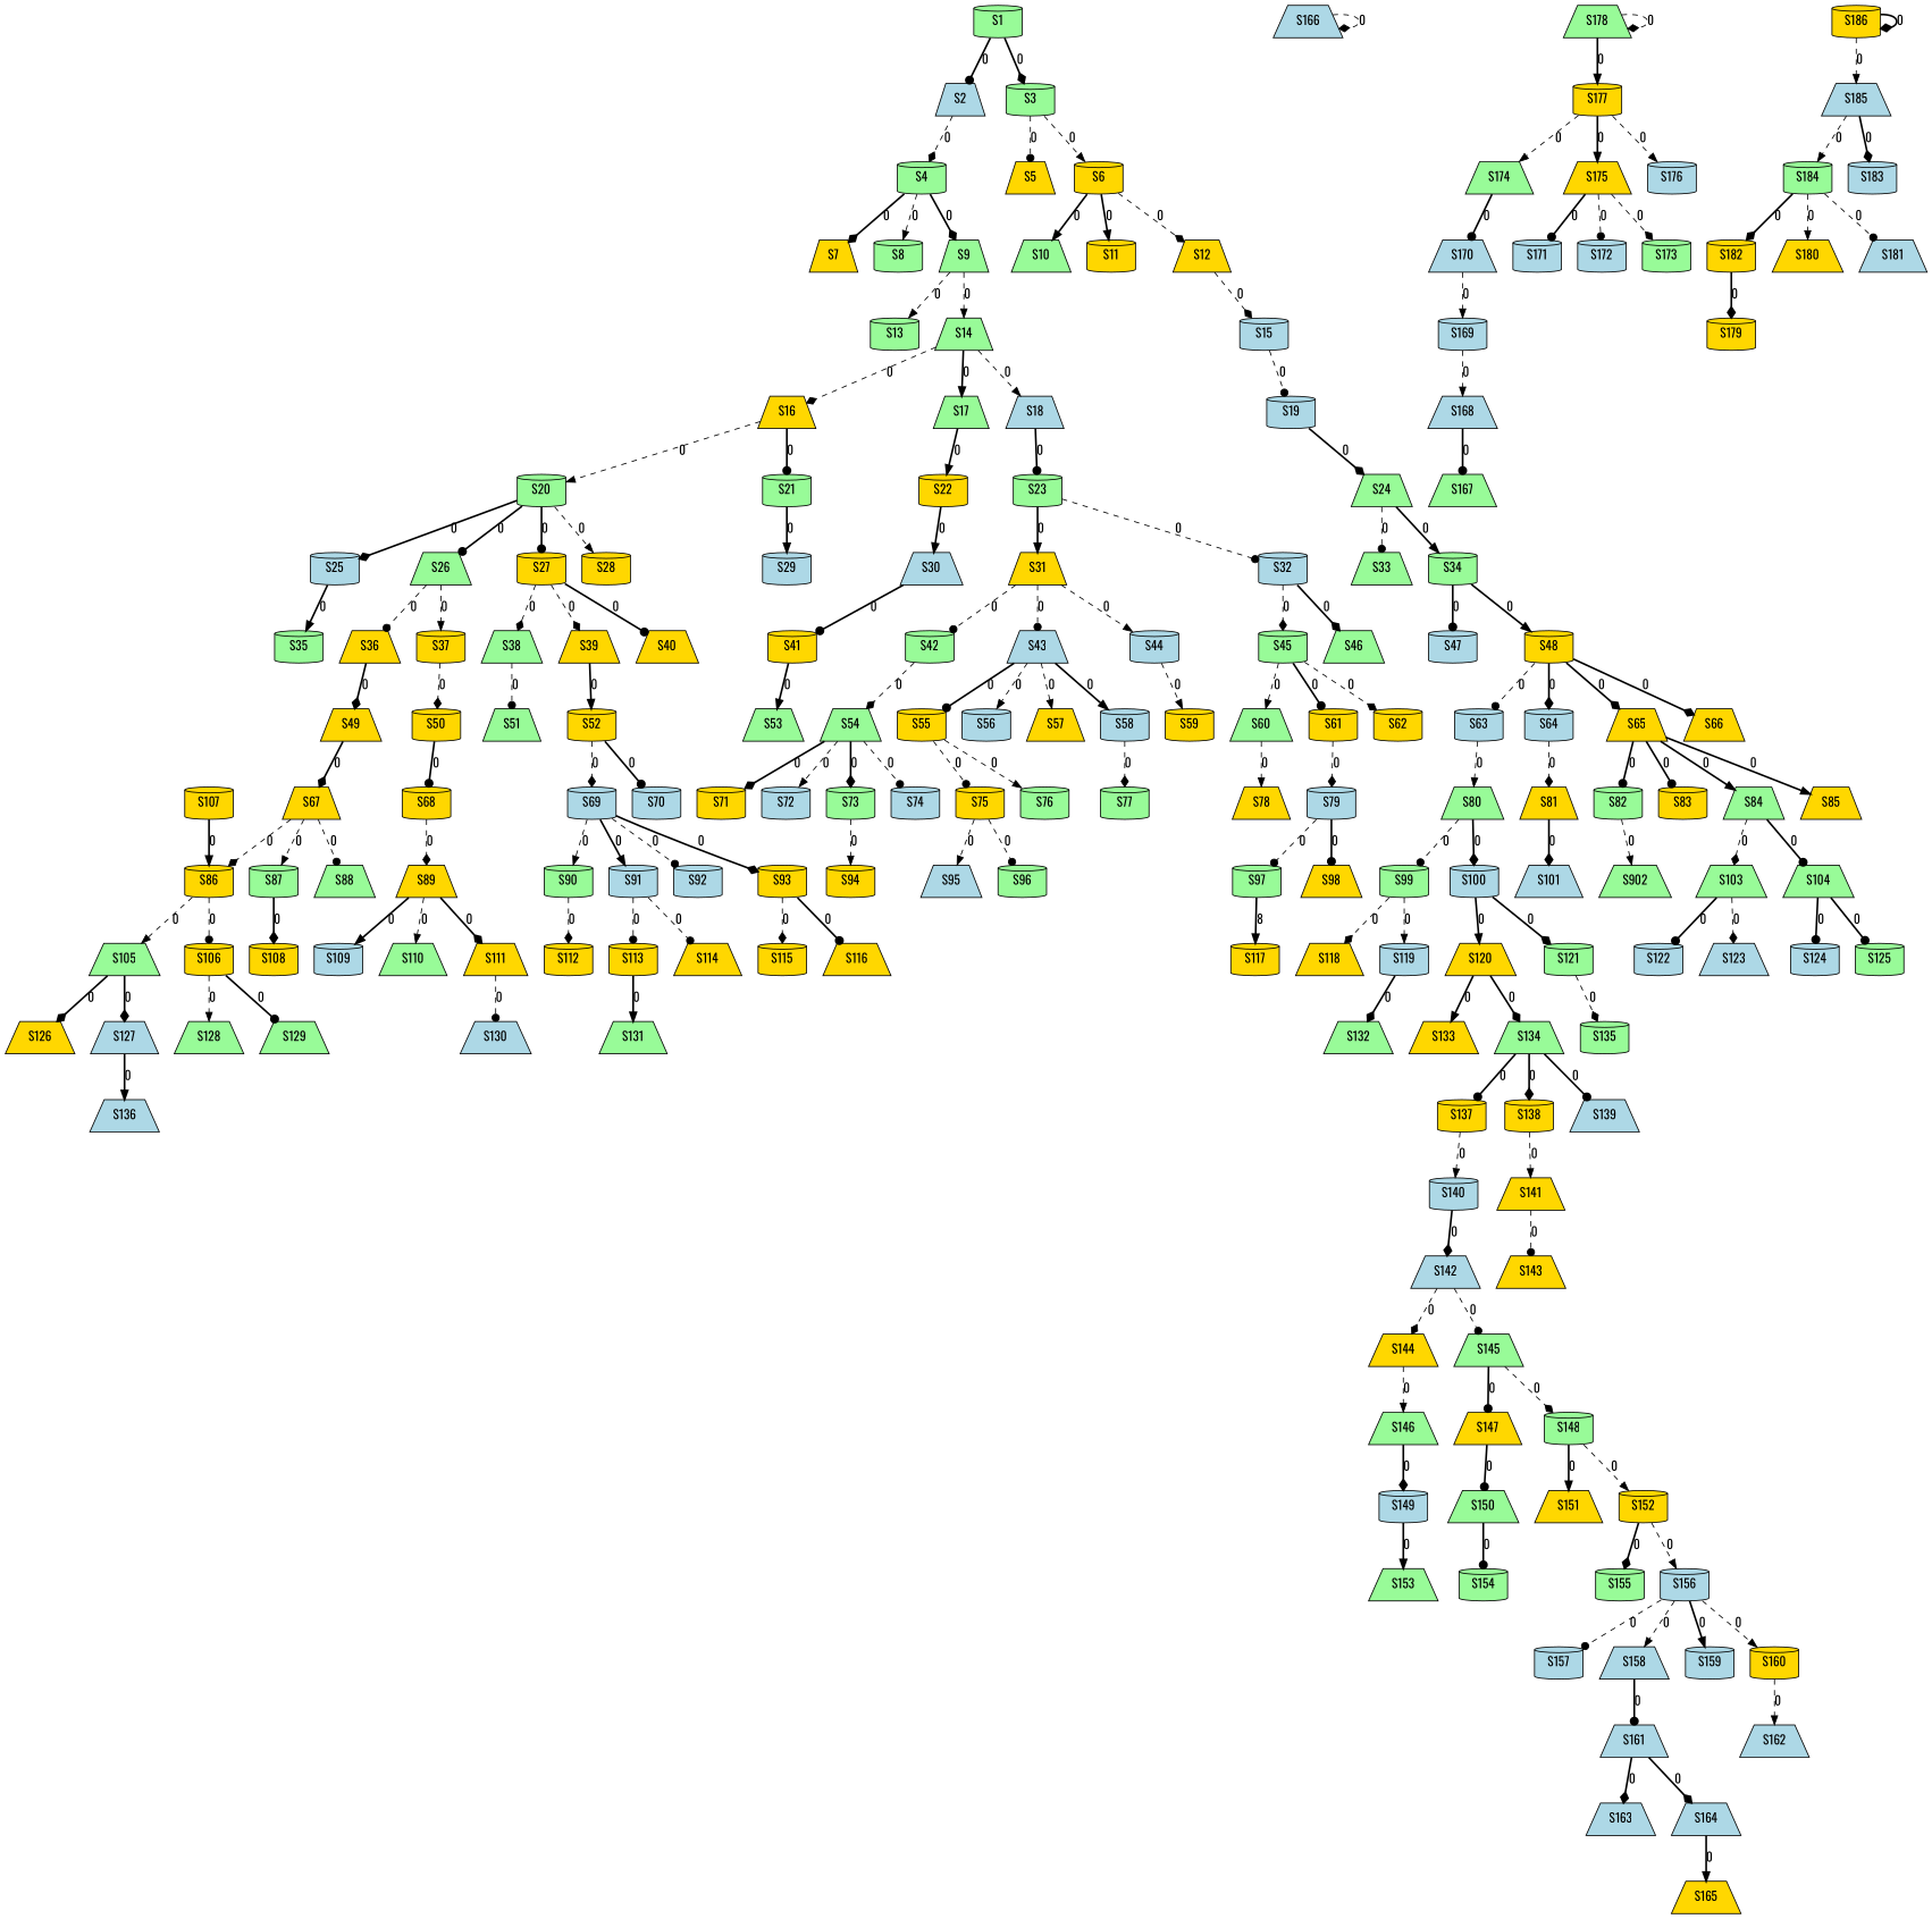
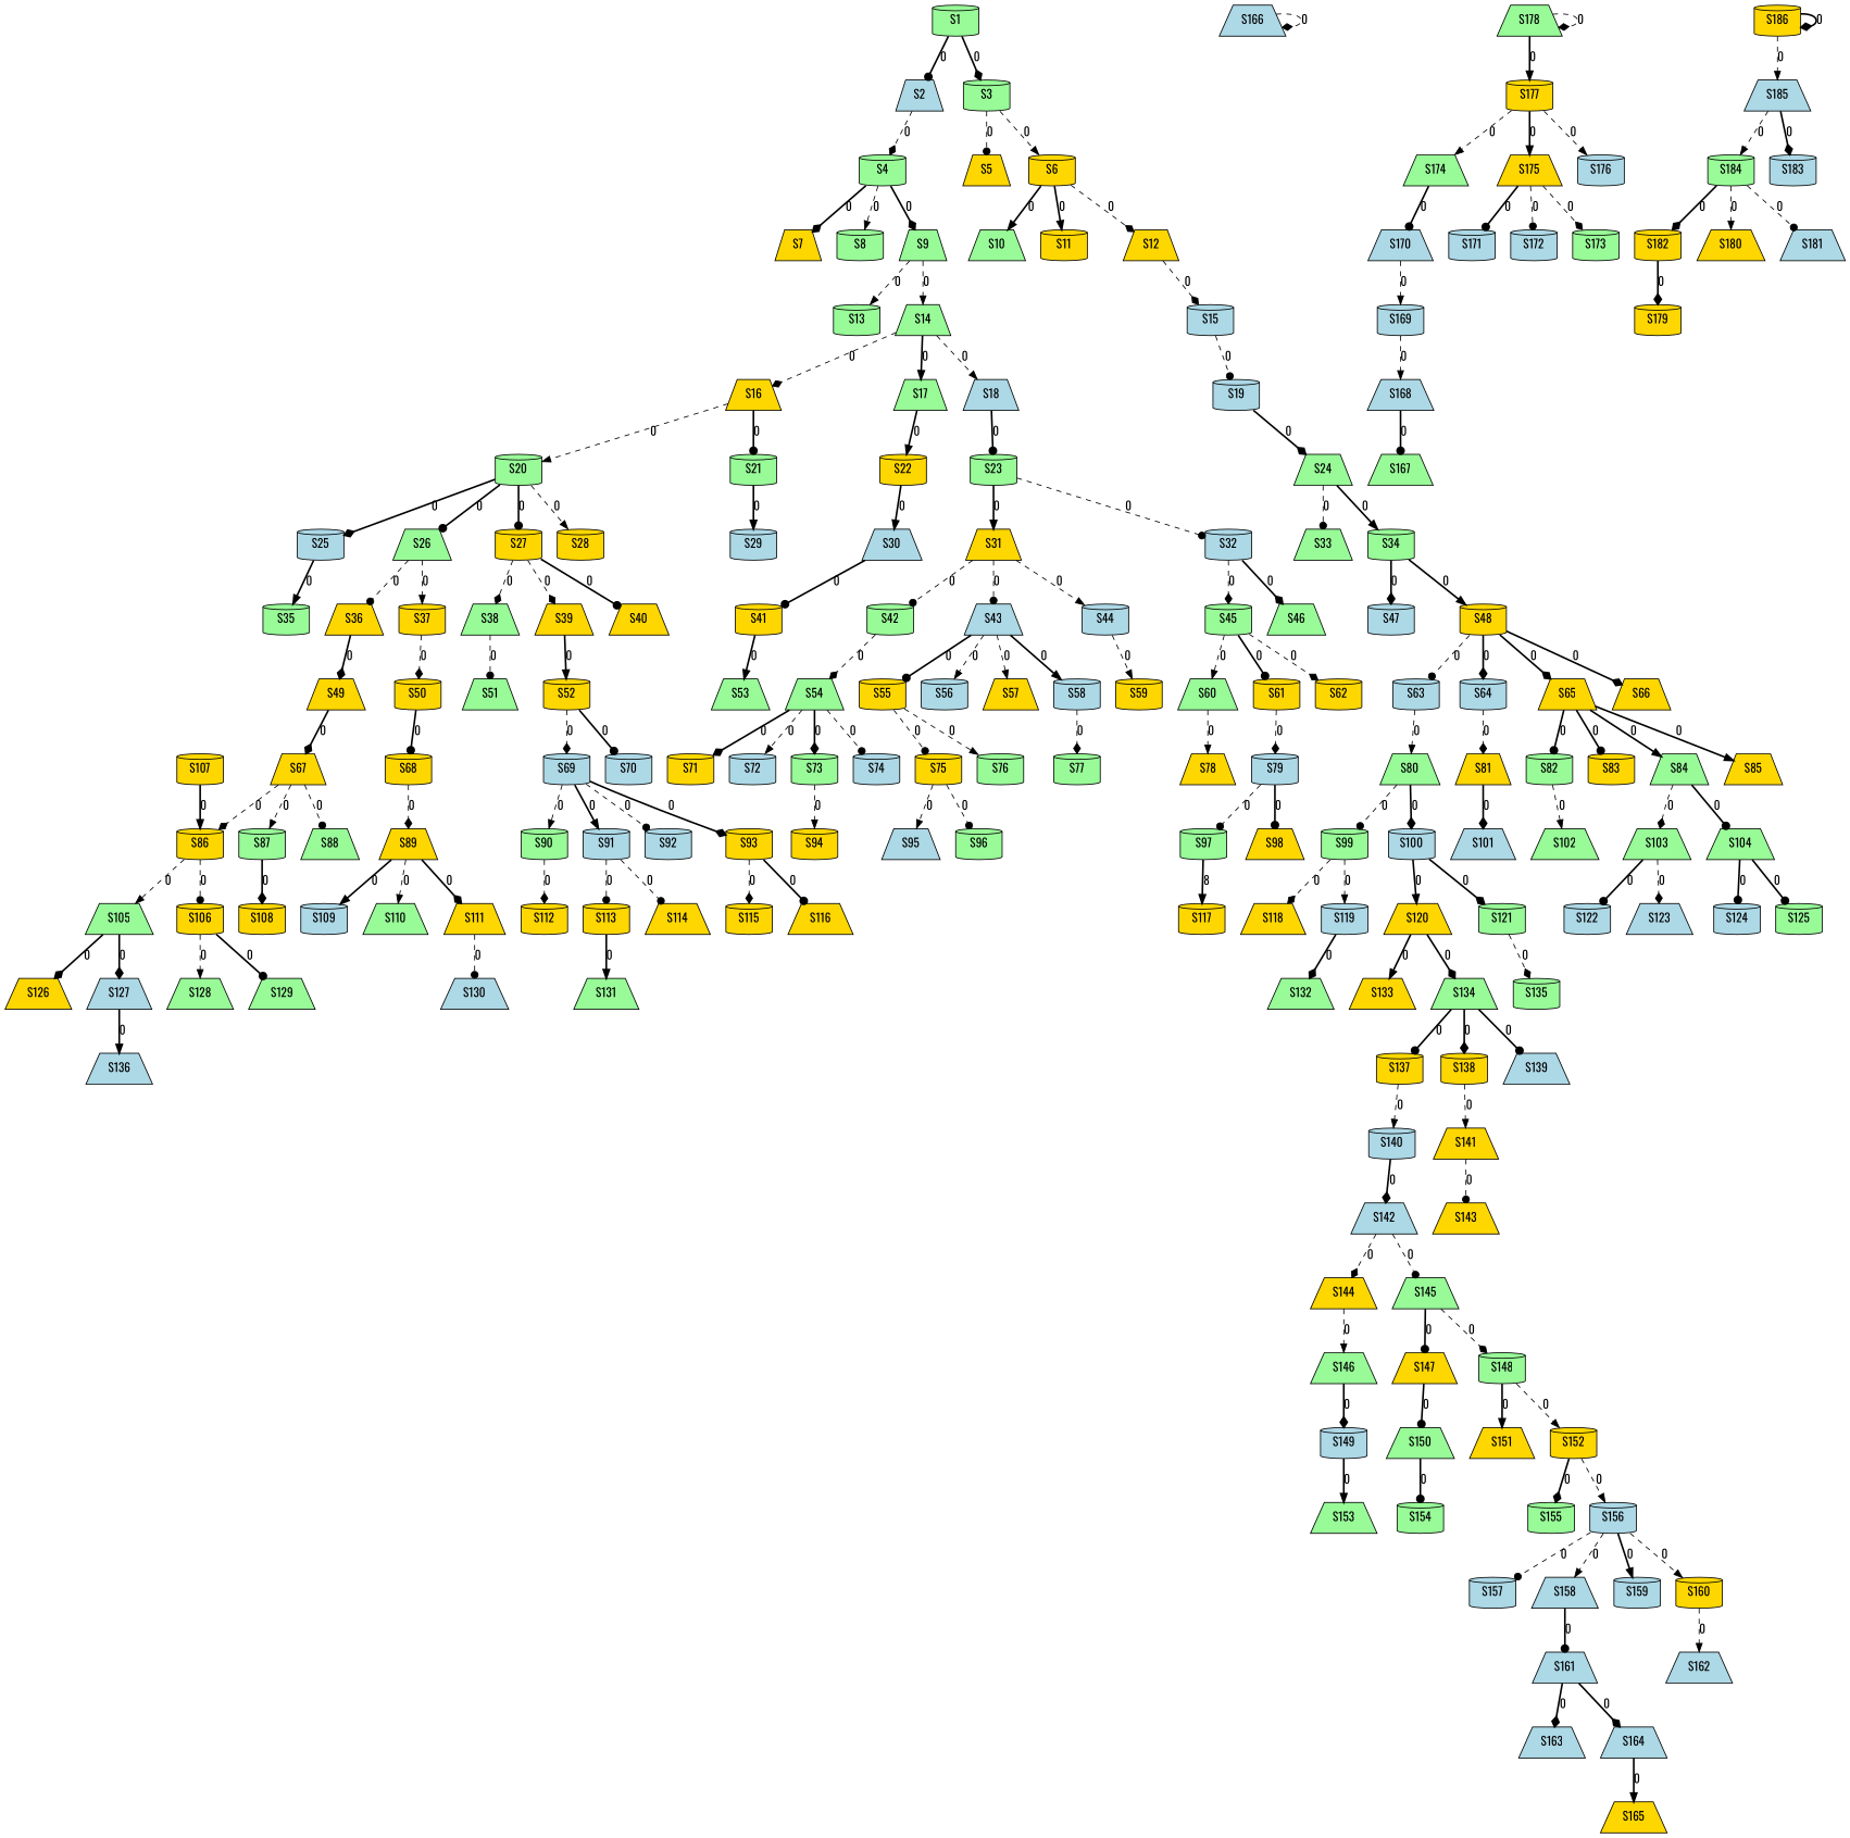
  strict digraph {
    fontname=Oswald
    node [fillcolor=gold fontname=Oswald shape=cylinder style=filled]
    edge [arrowhead=normal fontname=Oswald style=dashed]
    S1 [fillcolor=palegreen]
    S2 [fillcolor=lightblue shape=trapezium]
    S3 [fillcolor=palegreen]
    S4 [fillcolor=palegreen]
    S5 [shape=trapezium]
    S6
    S7 [shape=trapezium]
    S8 [fillcolor=palegreen]
    S9 [fillcolor=palegreen shape=trapezium]
    S10 [fillcolor=palegreen shape=trapezium]
    S11
    S12 [shape=trapezium]
    S13 [fillcolor=palegreen]
    S14 [fillcolor=palegreen shape=trapezium]
    S15 [fillcolor=lightblue]
    S16 [shape=trapezium]
    S17 [fillcolor=palegreen shape=trapezium]
    S18 [fillcolor=lightblue shape=trapezium]
    S19 [fillcolor=lightblue]
    S20 [fillcolor=palegreen]
    S21 [fillcolor=palegreen]
    S22
    S23 [fillcolor=palegreen]
    S24 [fillcolor=palegreen shape=trapezium]
    S25 [fillcolor=lightblue]
    S26 [fillcolor=palegreen shape=trapezium]
    S27
    S28
    S29 [fillcolor=lightblue]
    S30 [fillcolor=lightblue shape=trapezium]
    S31 [shape=trapezium]
    S32 [fillcolor=lightblue]
    S33 [fillcolor=palegreen shape=trapezium]
    S34 [fillcolor=palegreen]
    S35 [fillcolor=palegreen]
    S36 [shape=trapezium]
    S37
    S38 [fillcolor=palegreen shape=trapezium]
    S39 [shape=trapezium]
    S40 [shape=trapezium]
    S41
    S42 [fillcolor=palegreen]
    S43 [fillcolor=lightblue shape=trapezium]
    S44 [fillcolor=lightblue]
    S45 [fillcolor=palegreen]
    S46 [fillcolor=palegreen shape=trapezium]
    S47 [fillcolor=lightblue]
    S48
    S49 [shape=trapezium]
    S50
    S51 [fillcolor=palegreen shape=trapezium]
    S52
    S53 [fillcolor=palegreen shape=trapezium]
    S54 [fillcolor=palegreen shape=trapezium]
    S55
    S56 [fillcolor=lightblue]
    S57 [shape=trapezium]
    S58 [fillcolor=lightblue]
    S59
    S60 [fillcolor=palegreen shape=trapezium]
    S61
    S62
    S63 [fillcolor=lightblue]
    S64 [fillcolor=lightblue]
    S65 [shape=trapezium]
    S66 [shape=trapezium]
    S67 [shape=trapezium]
    S68
    S69 [fillcolor=lightblue]
    S70 [fillcolor=lightblue]
    S71
    S72 [fillcolor=lightblue]
    S73 [fillcolor=palegreen]
    S74 [fillcolor=lightblue]
    S75
    S76 [fillcolor=palegreen]
    S77 [fillcolor=palegreen]
    S78 [shape=trapezium]
    S79 [fillcolor=lightblue]
    S80 [fillcolor=palegreen shape=trapezium]
    S81 [shape=trapezium]
    S82 [fillcolor=palegreen]
    S83
    S84 [fillcolor=palegreen shape=trapezium]
    S85 [shape=trapezium]
    S86
    S87 [fillcolor=palegreen]
    S88 [fillcolor=palegreen shape=trapezium]
    S89 [shape=trapezium]
    S90 [fillcolor=palegreen]
    S91 [fillcolor=lightblue]
    S92 [fillcolor=lightblue]
    S93
    S94
    S95 [fillcolor=lightblue shape=trapezium]
    S96 [fillcolor=palegreen]
    S97 [fillcolor=palegreen]
    S98 [shape=trapezium]
    S99 [fillcolor=palegreen]
    S100 [fillcolor=lightblue]
    S101 [fillcolor=lightblue shape=trapezium]
-   S102 [fillcolor=palegreen shape=trapezium label=S902]
+   S102 [fillcolor=palegreen shape=trapezium]
    S103 [fillcolor=palegreen shape=trapezium]
    S104 [fillcolor=palegreen shape=trapezium]
    S105 [fillcolor=palegreen shape=trapezium]
    S106
    S108
    S109 [fillcolor=lightblue]
    S110 [fillcolor=palegreen shape=trapezium]
    S111 [shape=trapezium]
    S112
    S113
    S114 [shape=trapezium]
    S115
    S116 [shape=trapezium]
    S117
    S118 [shape=trapezium]
    S119 [fillcolor=lightblue]
    S120 [shape=trapezium]
    S121 [fillcolor=palegreen]
    S122 [fillcolor=lightblue]
    S123 [fillcolor=lightblue shape=trapezium]
    S124 [fillcolor=lightblue]
    S125 [fillcolor=palegreen]
    S126 [shape=trapezium]
    S127 [fillcolor=lightblue shape=trapezium]
    S128 [fillcolor=palegreen shape=trapezium]
    S129 [fillcolor=palegreen shape=trapezium]
    S107
    S130 [fillcolor=lightblue shape=trapezium]
    S131 [fillcolor=palegreen shape=trapezium]
    S132 [fillcolor=palegreen shape=trapezium]
    S133 [shape=trapezium]
    S134 [fillcolor=palegreen shape=trapezium]
    S135 [fillcolor=palegreen]
    S136 [fillcolor=lightblue shape=trapezium]
    S137
    S138
    S139 [fillcolor=lightblue shape=trapezium]
    S140 [fillcolor=lightblue]
    S141 [shape=trapezium]
    S142 [fillcolor=lightblue shape=trapezium]
    S143 [shape=trapezium]
    S144 [shape=trapezium]
    S145 [fillcolor=palegreen shape=trapezium]
    S146 [fillcolor=palegreen shape=trapezium]
    S147 [shape=trapezium]
    S148 [fillcolor=palegreen]
    S149 [fillcolor=lightblue]
    S150 [fillcolor=palegreen shape=trapezium]
    S151 [shape=trapezium]
    S152
    S153 [fillcolor=palegreen shape=trapezium]
    S154 [fillcolor=palegreen]
    S155 [fillcolor=palegreen]
    S156 [fillcolor=lightblue]
    S157 [fillcolor=lightblue]
    S158 [fillcolor=lightblue shape=trapezium]
    S159 [fillcolor=lightblue]
    S160
    S161 [fillcolor=lightblue shape=trapezium]
    S162 [fillcolor=lightblue shape=trapezium]
    S163 [fillcolor=lightblue shape=trapezium]
    S164 [fillcolor=lightblue shape=trapezium]
    S165 [shape=trapezium]
    S166 [fillcolor=lightblue shape=trapezium]
    S168 [fillcolor=lightblue shape=trapezium]
    S167 [fillcolor=palegreen shape=trapezium]
    S169 [fillcolor=lightblue]
    S170 [fillcolor=lightblue shape=trapezium]
    S174 [fillcolor=palegreen shape=trapezium]
    S175 [shape=trapezium]
    S171 [fillcolor=lightblue]
    S172 [fillcolor=lightblue]
    S173 [fillcolor=palegreen]
    S177
    S176 [fillcolor=lightblue]
    S178 [fillcolor=palegreen shape=trapezium]
    S182
    S179
    S184 [fillcolor=palegreen]
    S180 [shape=trapezium]
    S181 [fillcolor=lightblue shape=trapezium]
    S185 [fillcolor=lightblue shape=trapezium]
    S183 [fillcolor=lightblue]
    S186
    S1 -> S2 [arrowhead=dot label=0 style=bold]
    S1 -> S3 [arrowhead=diamond label=0 style=bold]
    S2 -> S4 [arrowhead=diamond label=0]
    S3 -> S5 [arrowhead=dot label=0]
    S3 -> S6 [label=0]
    S4 -> S7 [arrowhead=diamond label=0 style=bold]
    S4 -> S8 [label=0]
    S4 -> S9 [arrowhead=diamond label=0 style=bold]
    S6 -> S10 [label=0 style=bold]
    S6 -> S11 [label=0 style=bold]
    S6 -> S12 [arrowhead=diamond label=0]
    S9 -> S13 [label=0]
    S9 -> S14 [label=0]
    S12 -> S15 [arrowhead=diamond label=0]
    S14 -> S16 [arrowhead=diamond label=0]
    S14 -> S17 [label=0 style=bold]
    S14 -> S18 [label=0]
    S15 -> S19 [arrowhead=dot label=0]
    S16 -> S20 [label=0]
    S16 -> S21 [arrowhead=dot label=0 style=bold]
    S17 -> S22 [label=0 style=bold]
    S18 -> S23 [arrowhead=dot label=0 style=bold]
    S19 -> S24 [arrowhead=diamond label=0 style=bold]
    S20 -> S25 [arrowhead=diamond label=0 style=bold]
    S20 -> S26 [arrowhead=dot label=0 style=bold]
    S20 -> S27 [arrowhead=dot label=0 style=bold]
    S20 -> S28 [label=0]
    S21 -> S29 [label=0 style=bold]
    S22 -> S30 [label=0 style=bold]
    S23 -> S31 [label=0 style=bold]
    S23 -> S32 [arrowhead=dot label=0]
    S24 -> S33 [arrowhead=dot label=0]
    S24 -> S34 [label=0 style=bold]
    S25 -> S35 [label=0 style=bold]
    S26 -> S36 [arrowhead=dot label=0]
    S26 -> S37 [label=0]
    S27 -> S38 [arrowhead=diamond label=0]
    S27 -> S39 [arrowhead=diamond label=0]
    S27 -> S40 [arrowhead=dot label=0 style=bold]
    S30 -> S41 [arrowhead=dot label=0 style=bold]
    S31 -> S42 [arrowhead=dot label=0]
    S31 -> S43 [arrowhead=dot label=0]
    S31 -> S44 [label=0]
    S32 -> S45 [arrowhead=diamond label=0]
    S32 -> S46 [arrowhead=diamond label=0 style=bold]
-   S34 -> S47 [arrowhead=dot label=0 style=bold]
+   S34 -> S47 [arrowhead=diamond label=0 style=bold]
    S34 -> S48 [label=0 style=bold]
    S36 -> S49 [arrowhead=diamond label=0 style=bold]
    S37 -> S50 [arrowhead=diamond label=0]
    S38 -> S51 [arrowhead=dot label=0]
    S39 -> S52 [label=0 style=bold]
    S41 -> S53 [label=0 style=bold]
    S42 -> S54 [arrowhead=diamond label=0]
    S43 -> S55 [arrowhead=dot label=0 style=bold]
    S43 -> S56 [label=0]
    S43 -> S57 [label=0]
    S43 -> S58 [label=0 style=bold]
    S44 -> S59 [label=0]
    S45 -> S60 [label=0]
    S45 -> S61 [arrowhead=dot label=0 style=bold]
    S45 -> S62 [arrowhead=diamond label=0]
    S48 -> S63 [arrowhead=dot label=0]
    S48 -> S64 [arrowhead=diamond label=0 style=bold]
    S48 -> S65 [arrowhead=diamond label=0 style=bold]
    S48 -> S66 [arrowhead=diamond label=0 style=bold]
    S49 -> S67 [arrowhead=diamond label=0 style=bold]
    S50 -> S68 [arrowhead=dot label=0 style=bold]
    S52 -> S69 [arrowhead=diamond label=0]
    S52 -> S70 [arrowhead=dot label=0 style=bold]
    S54 -> S71 [arrowhead=diamond label=0 style=bold]
    S54 -> S72 [label=0]
    S54 -> S73 [arrowhead=diamond label=0 style=bold]
    S54 -> S74 [arrowhead=dot label=0]
    S55 -> S75 [arrowhead=dot label=0]
    S55 -> S76 [label=0]
    S58 -> S77 [arrowhead=diamond label=0]
    S60 -> S78 [label=0]
    S61 -> S79 [arrowhead=diamond label=0]
    S63 -> S80 [label=0]
    S64 -> S81 [arrowhead=diamond label=0]
    S65 -> S82 [arrowhead=dot label=0 style=bold]
    S65 -> S83 [arrowhead=dot label=0 style=bold]
    S65 -> S84 [label=0 style=bold]
    S65 -> S85 [label=0 style=bold]
    S67 -> S86 [arrowhead=diamond label=0]
    S67 -> S87 [label=0]
    S67 -> S88 [arrowhead=dot label=0]
    S68 -> S89 [arrowhead=diamond label=0]
    S69 -> S90 [label=0]
    S69 -> S91 [label=0 style=bold]
    S69 -> S92 [arrowhead=dot label=0]
    S69 -> S93 [arrowhead=diamond label=0 style=bold]
    S73 -> S94 [label=0]
    S75 -> S95 [label=0]
    S75 -> S96 [arrowhead=dot label=0]
    S79 -> S97 [arrowhead=dot label=0]
    S79 -> S98 [arrowhead=dot label=0 style=bold]
    S80 -> S99 [arrowhead=dot label=0]
    S80 -> S100 [arrowhead=diamond label=0 style=bold]
    S81 -> S101 [arrowhead=diamond label=0 style=bold]
    S82 -> S102 [label=0]
    S84 -> S103 [arrowhead=diamond label=0]
    S84 -> S104 [arrowhead=dot label=0 style=bold]
    S86 -> S105 [label=0]
    S86 -> S106 [arrowhead=dot label=0]
    S87 -> S108 [arrowhead=diamond label=0 style=bold]
    S89 -> S109 [label=0 style=bold]
    S89 -> S110 [label=0]
    S89 -> S111 [arrowhead=diamond label=0 style=bold]
    S90 -> S112 [arrowhead=diamond label=0]
    S91 -> S113 [arrowhead=dot label=0]
    S91 -> S114 [arrowhead=dot label=0]
    S93 -> S115 [arrowhead=diamond label=0]
    S93 -> S116 [arrowhead=dot label=0 style=bold]
    S97 -> S117 [label=8 style=bold]
    S99 -> S118 [arrowhead=diamond label=0]
    S99 -> S119 [label=0]
    S100 -> S120 [label=0 style=bold]
    S100 -> S121 [arrowhead=diamond label=0 style=bold]
    S103 -> S122 [arrowhead=dot label=0 style=bold]
    S103 -> S123 [arrowhead=diamond label=0]
    S104 -> S124 [arrowhead=dot label=0 style=bold]
    S104 -> S125 [arrowhead=dot label=0 style=bold]
    S105 -> S126 [arrowhead=diamond label=0 style=bold]
    S105 -> S127 [arrowhead=diamond label=0 style=bold]
    S106 -> S128 [label=0]
    S106 -> S129 [arrowhead=dot label=0 style=bold]
    S111 -> S130 [arrowhead=dot label=0]
    S113 -> S131 [label=0 style=bold]
    S119 -> S132 [arrowhead=diamond label=0 style=bold]
    S120 -> S133 [label=0 style=bold]
    S120 -> S134 [arrowhead=diamond label=0 style=bold]
    S121 -> S135 [arrowhead=diamond label=0]
    S127 -> S136 [label=0 style=bold]
    S107 -> S86 [label=0 style=bold]
    S134 -> S137 [arrowhead=dot label=0 style=bold]
    S134 -> S138 [arrowhead=diamond label=0 style=bold]
    S134 -> S139 [arrowhead=dot label=0 style=bold]
    S137 -> S140 [label=0]
    S138 -> S141 [label=0]
    S140 -> S142 [arrowhead=diamond label=0 style=bold]
    S141 -> S143 [arrowhead=dot label=0]
    S142 -> S144 [arrowhead=diamond label=0]
    S142 -> S145 [arrowhead=dot label=0]
    S144 -> S146 [label=0]
    S145 -> S147 [arrowhead=dot label=0 style=bold]
    S145 -> S148 [arrowhead=diamond label=0]
    S146 -> S149 [arrowhead=diamond label=0 style=bold]
    S147 -> S150 [arrowhead=dot label=0 style=bold]
    S148 -> S151 [label=0 style=bold]
    S148 -> S152 [label=0]
    S149 -> S153 [label=0 style=bold]
    S150 -> S154 [arrowhead=dot label=0 style=bold]
    S152 -> S155 [arrowhead=diamond label=0 style=bold]
    S152 -> S156 [label=0]
    S156 -> S157 [arrowhead=dot label=0]
    S156 -> S158 [label=0]
    S156 -> S159 [label=0 style=bold]
    S156 -> S160 [label=0]
    S158 -> S161 [arrowhead=dot label=0 style=bold]
    S160 -> S162 [label=0]
    S161 -> S163 [arrowhead=diamond label=0 style=bold]
    S161 -> S164 [arrowhead=diamond label=0 style=bold]
    S164 -> S165 [label=0 style=bold]
    S166 -> S166 [arrowhead=diamond label=0]
    S168 -> S167 [arrowhead=dot label=0 style=bold]
    S169 -> S168 [label=0]
    S170 -> S169 [label=0]
    S174 -> S170 [arrowhead=dot label=0 style=bold]
    S175 -> S171 [arrowhead=dot label=0 style=bold]
    S175 -> S172 [arrowhead=dot label=0]
    S175 -> S173 [arrowhead=diamond label=0]
    S177 -> S174 [label=0]
    S177 -> S175 [label=0 style=bold]
    S177 -> S176 [label=0]
    S178 -> S177 [label=0 style=bold]
    S178 -> S178 [arrowhead=diamond label=0]
    S182 -> S179 [arrowhead=diamond label=0 style=bold]
    S184 -> S182 [arrowhead=diamond label=0 style=bold]
    S184 -> S180 [label=0]
    S184 -> S181 [arrowhead=dot label=0]
    S185 -> S184 [label=0]
    S185 -> S183 [arrowhead=diamond label=0 style=bold]
    S186 -> S185 [label=0]
    S186 -> S186 [arrowhead=diamond label=0 style=bold]
  }
